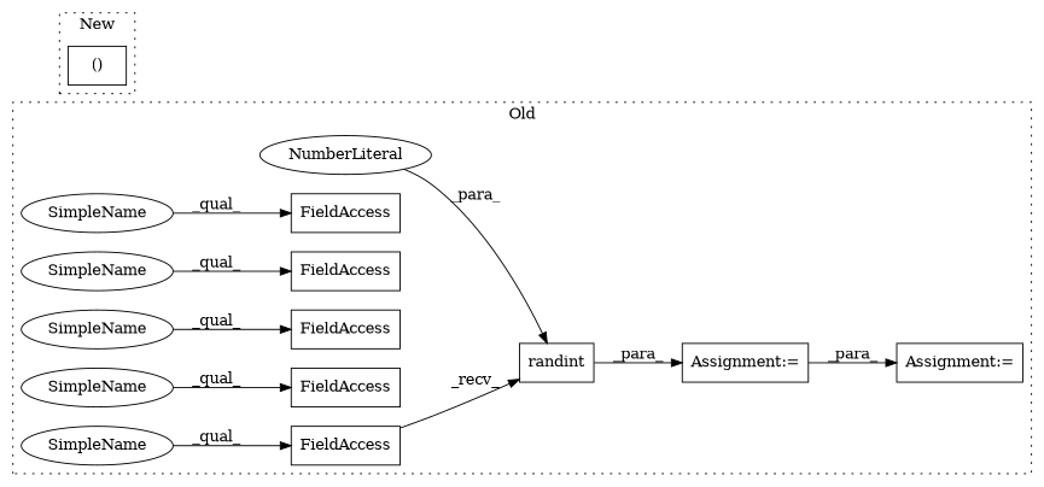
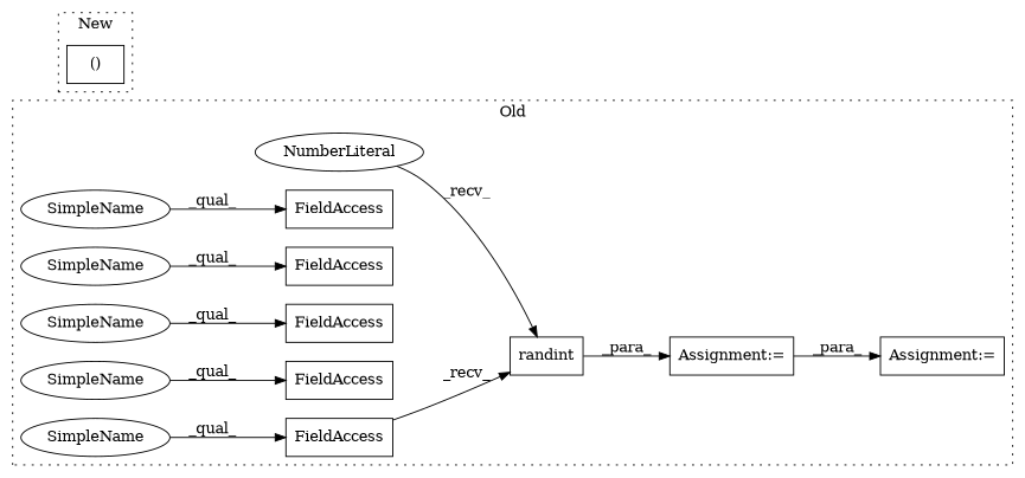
  digraph {
    rankdir=LR
    node [a=22 l=12 s=4026 shape=box]
    n1 [a=32 l="8,1" label=randint s="4039,4050"]
    n2 [a=34 l=1 label=NumberLiteral s=4049 shape=ellipse]
    n3 [a=7 l=2 label="Assignment:=" s=4326]
    n4 [label=FieldAccess]
    n5 [label=FieldAccess s=4126]
    n6 [a=7 l=1 label="Assignment:=" s=4025]
    n7 [label=FieldAccess s=3956]
    n8 [label=FieldAccess s=4060]
    n9 [label=FieldAccess s=3989]
    n10 [a=42 l=5 label=SimpleName s=3989 shape=ellipse]
    n11 [a=42 l=5 label=SimpleName s=3956 shape=ellipse]
    n12 [a=42 l=5 label=SimpleName s=4126 shape=ellipse]
    n13 [a=42 l=5 label=SimpleName s=4060 shape=ellipse]
    n14 [a=42 l=5 label=SimpleName shape=ellipse]
    n15 [a=106 l=29 label="()" s=3105]
    subgraph cluster_1 {
      label=Old
      style=dotted
      n1
      n2
      n3
      n4
      n5
      n6
      n7
      n8
      n9
      n10
      n11
      n12
      n13
      n14
    }
    subgraph cluster_2 {
      label=New
      style=dotted
      n15
    }
    n1 -> n6 [label=_para_]
-   n2 -> n1 [label=_para_]
+   n2 -> n1 [label=_recv_]
    n4 -> n1 [label=_recv_]
    n6 -> n3 [label=_para_]
    n10 -> n9 [label=_qual_]
    n11 -> n7 [label=_qual_]
    n12 -> n5 [label=_qual_]
    n13 -> n8 [label=_qual_]
    n14 -> n4 [label=_qual_]
  }
